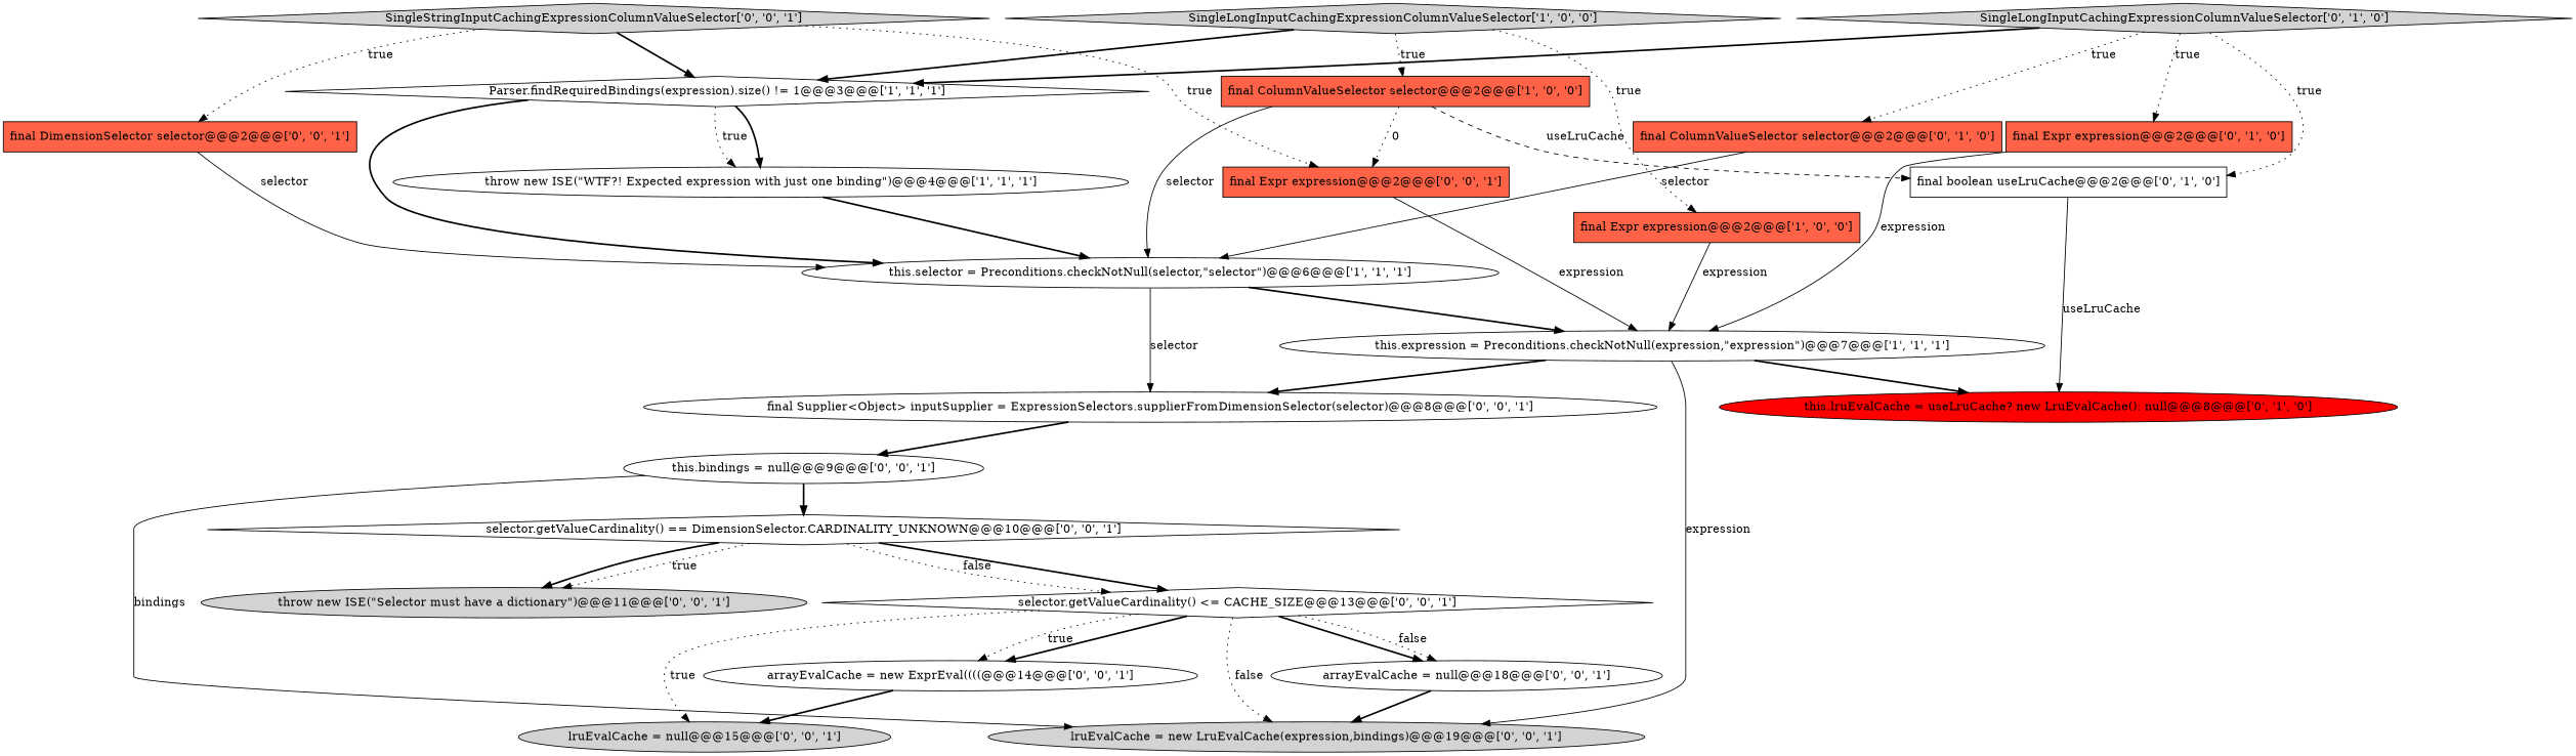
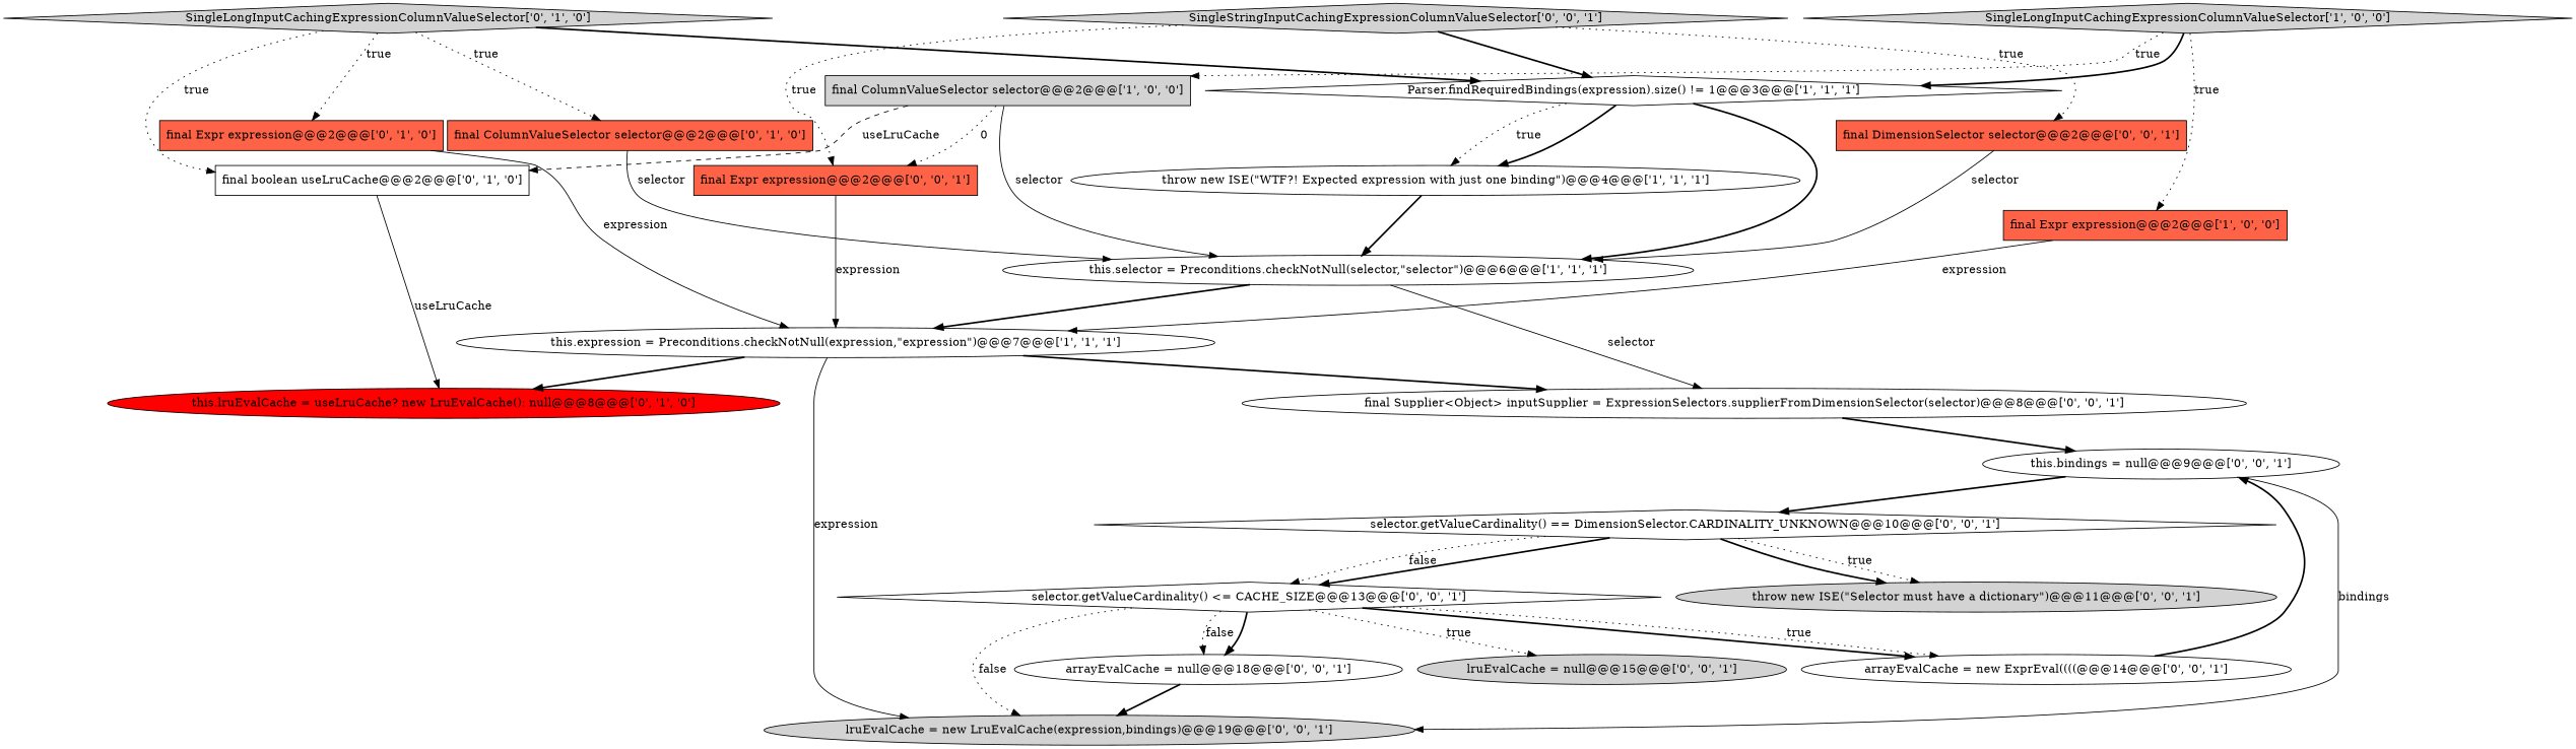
  digraph {
    node [fillcolor=white shape=ellipse style=filled]
    edge [style=bold]
    n1 [fillcolor=tomato label="final Expr expression@@@2@@@['0', '1', '0']" shape=box]
    n2 [label="this.expression = Preconditions.checkNotNull(expression,\"expression\")@@@7@@@['1', '1', '1']"]
    n3 [label="final Supplier<Object> inputSupplier = ExpressionSelectors.supplierFromDimensionSelector(selector)@@@8@@@['0', '0', '1']"]
    n4 [fillcolor=lightgray label="lruEvalCache = new LruEvalCache(expression,bindings)@@@19@@@['0', '0', '1']"]
    n5 [fillcolor=red label="this.lruEvalCache = useLruCache? new LruEvalCache(): null@@@8@@@['0', '1', '0']"]
    n6 [label="Parser.findRequiredBindings(expression).size() != 1@@@3@@@['1', '1', '1']" shape=diamond]
    n7 [label="throw new ISE(\"WTF?! Expected expression with just one binding\")@@@4@@@['1', '1', '1']"]
    n8 [label="this.selector = Preconditions.checkNotNull(selector,\"selector\")@@@6@@@['1', '1', '1']"]
    n9 [fillcolor=lightgray label="SingleStringInputCachingExpressionColumnValueSelector['0', '0', '1']" shape=diamond]
    n10 [fillcolor=tomato label="final DimensionSelector selector@@@2@@@['0', '0', '1']" shape=box]
    n11 [fillcolor=tomato label="final Expr expression@@@2@@@['0', '0', '1']" shape=box]
    n12 [label="this.bindings = null@@@9@@@['0', '0', '1']"]
    n13 [label="selector.getValueCardinality() == DimensionSelector.CARDINALITY_UNKNOWN@@@10@@@['0', '0', '1']" shape=diamond]
    n14 [label="arrayEvalCache = null@@@18@@@['0', '0', '1']"]
    n15 [fillcolor=tomato label="final Expr expression@@@2@@@['1', '0', '0']" shape=box]
    n16 [fillcolor=lightgray label="SingleLongInputCachingExpressionColumnValueSelector['0', '1', '0']" shape=diamond]
    n17 [label="final boolean useLruCache@@@2@@@['0', '1', '0']" shape=box]
    n18 [fillcolor=tomato label="final ColumnValueSelector selector@@@2@@@['0', '1', '0']" shape=box]
    n19 [label="selector.getValueCardinality() <= CACHE_SIZE@@@13@@@['0', '0', '1']" shape=diamond]
    n20 [fillcolor=lightgray label="throw new ISE(\"Selector must have a dictionary\")@@@11@@@['0', '0', '1']"]
    n21 [fillcolor=lightgray label="lruEvalCache = null@@@15@@@['0', '0', '1']"]
    n22 [label="arrayEvalCache = new ExprEval((((@@@14@@@['0', '0', '1']"]
-   n23 [fillcolor=tomato label="final ColumnValueSelector selector@@@2@@@['1', '0', '0']" shape=box]
+   n23 [fillcolor=lightgray label="final ColumnValueSelector selector@@@2@@@['1', '0', '0']" shape=box]
    n24 [fillcolor=lightgray label="SingleLongInputCachingExpressionColumnValueSelector['1', '0', '0']" shape=diamond]
    n1 -> n2 [label=expression style=solid]
    n2 -> n3
    n2 -> n4 [label=expression style=solid]
    n2 -> n5
    n3 -> n12
    n6 -> n7 [label=true style=dotted]
    n6 -> n7
    n6 -> n8
    n7 -> n8
    n8 -> n2
    n8 -> n3 [label=selector style=solid]
    n9 -> n6
    n9 -> n10 [label=true style=dotted]
    n9 -> n11 [label=true style=dotted]
    n10 -> n8 [label=selector style=solid]
    n11 -> n2 [label=expression style=solid]
    n12 -> n4 [label=bindings style=solid]
    n12 -> n13
    n13 -> n19
    n13 -> n19 [label=false style=dotted]
    n13 -> n20 [label=true style=dotted]
    n13 -> n20
    n14 -> n4
    n15 -> n2 [label=expression style=solid]
    n16 -> n1 [label=true style=dotted]
    n16 -> n6
    n16 -> n17 [label=true style=dotted]
    n16 -> n18 [label=true style=dotted]
    n17 -> n5 [label=useLruCache style=solid]
    n18 -> n8 [label=selector style=solid]
    n19 -> n4 [label=false style=dotted]
    n19 -> n14
    n19 -> n14 [label=false style=dotted]
    n19 -> n21 [label=true style=dotted]
    n19 -> n22
    n19 -> n22 [label=true style=dotted]
-   n22 -> n21
+   n22 -> n12
    n23 -> n8 [label=selector style=solid]
    n23 -> n11 [label=0 style=dotted]
    n23 -> n17 [label=useLruCache style=dashed]
    n24 -> n6
    n24 -> n15 [label=true style=dotted]
    n24 -> n23 [label=true style=dotted]
  }
